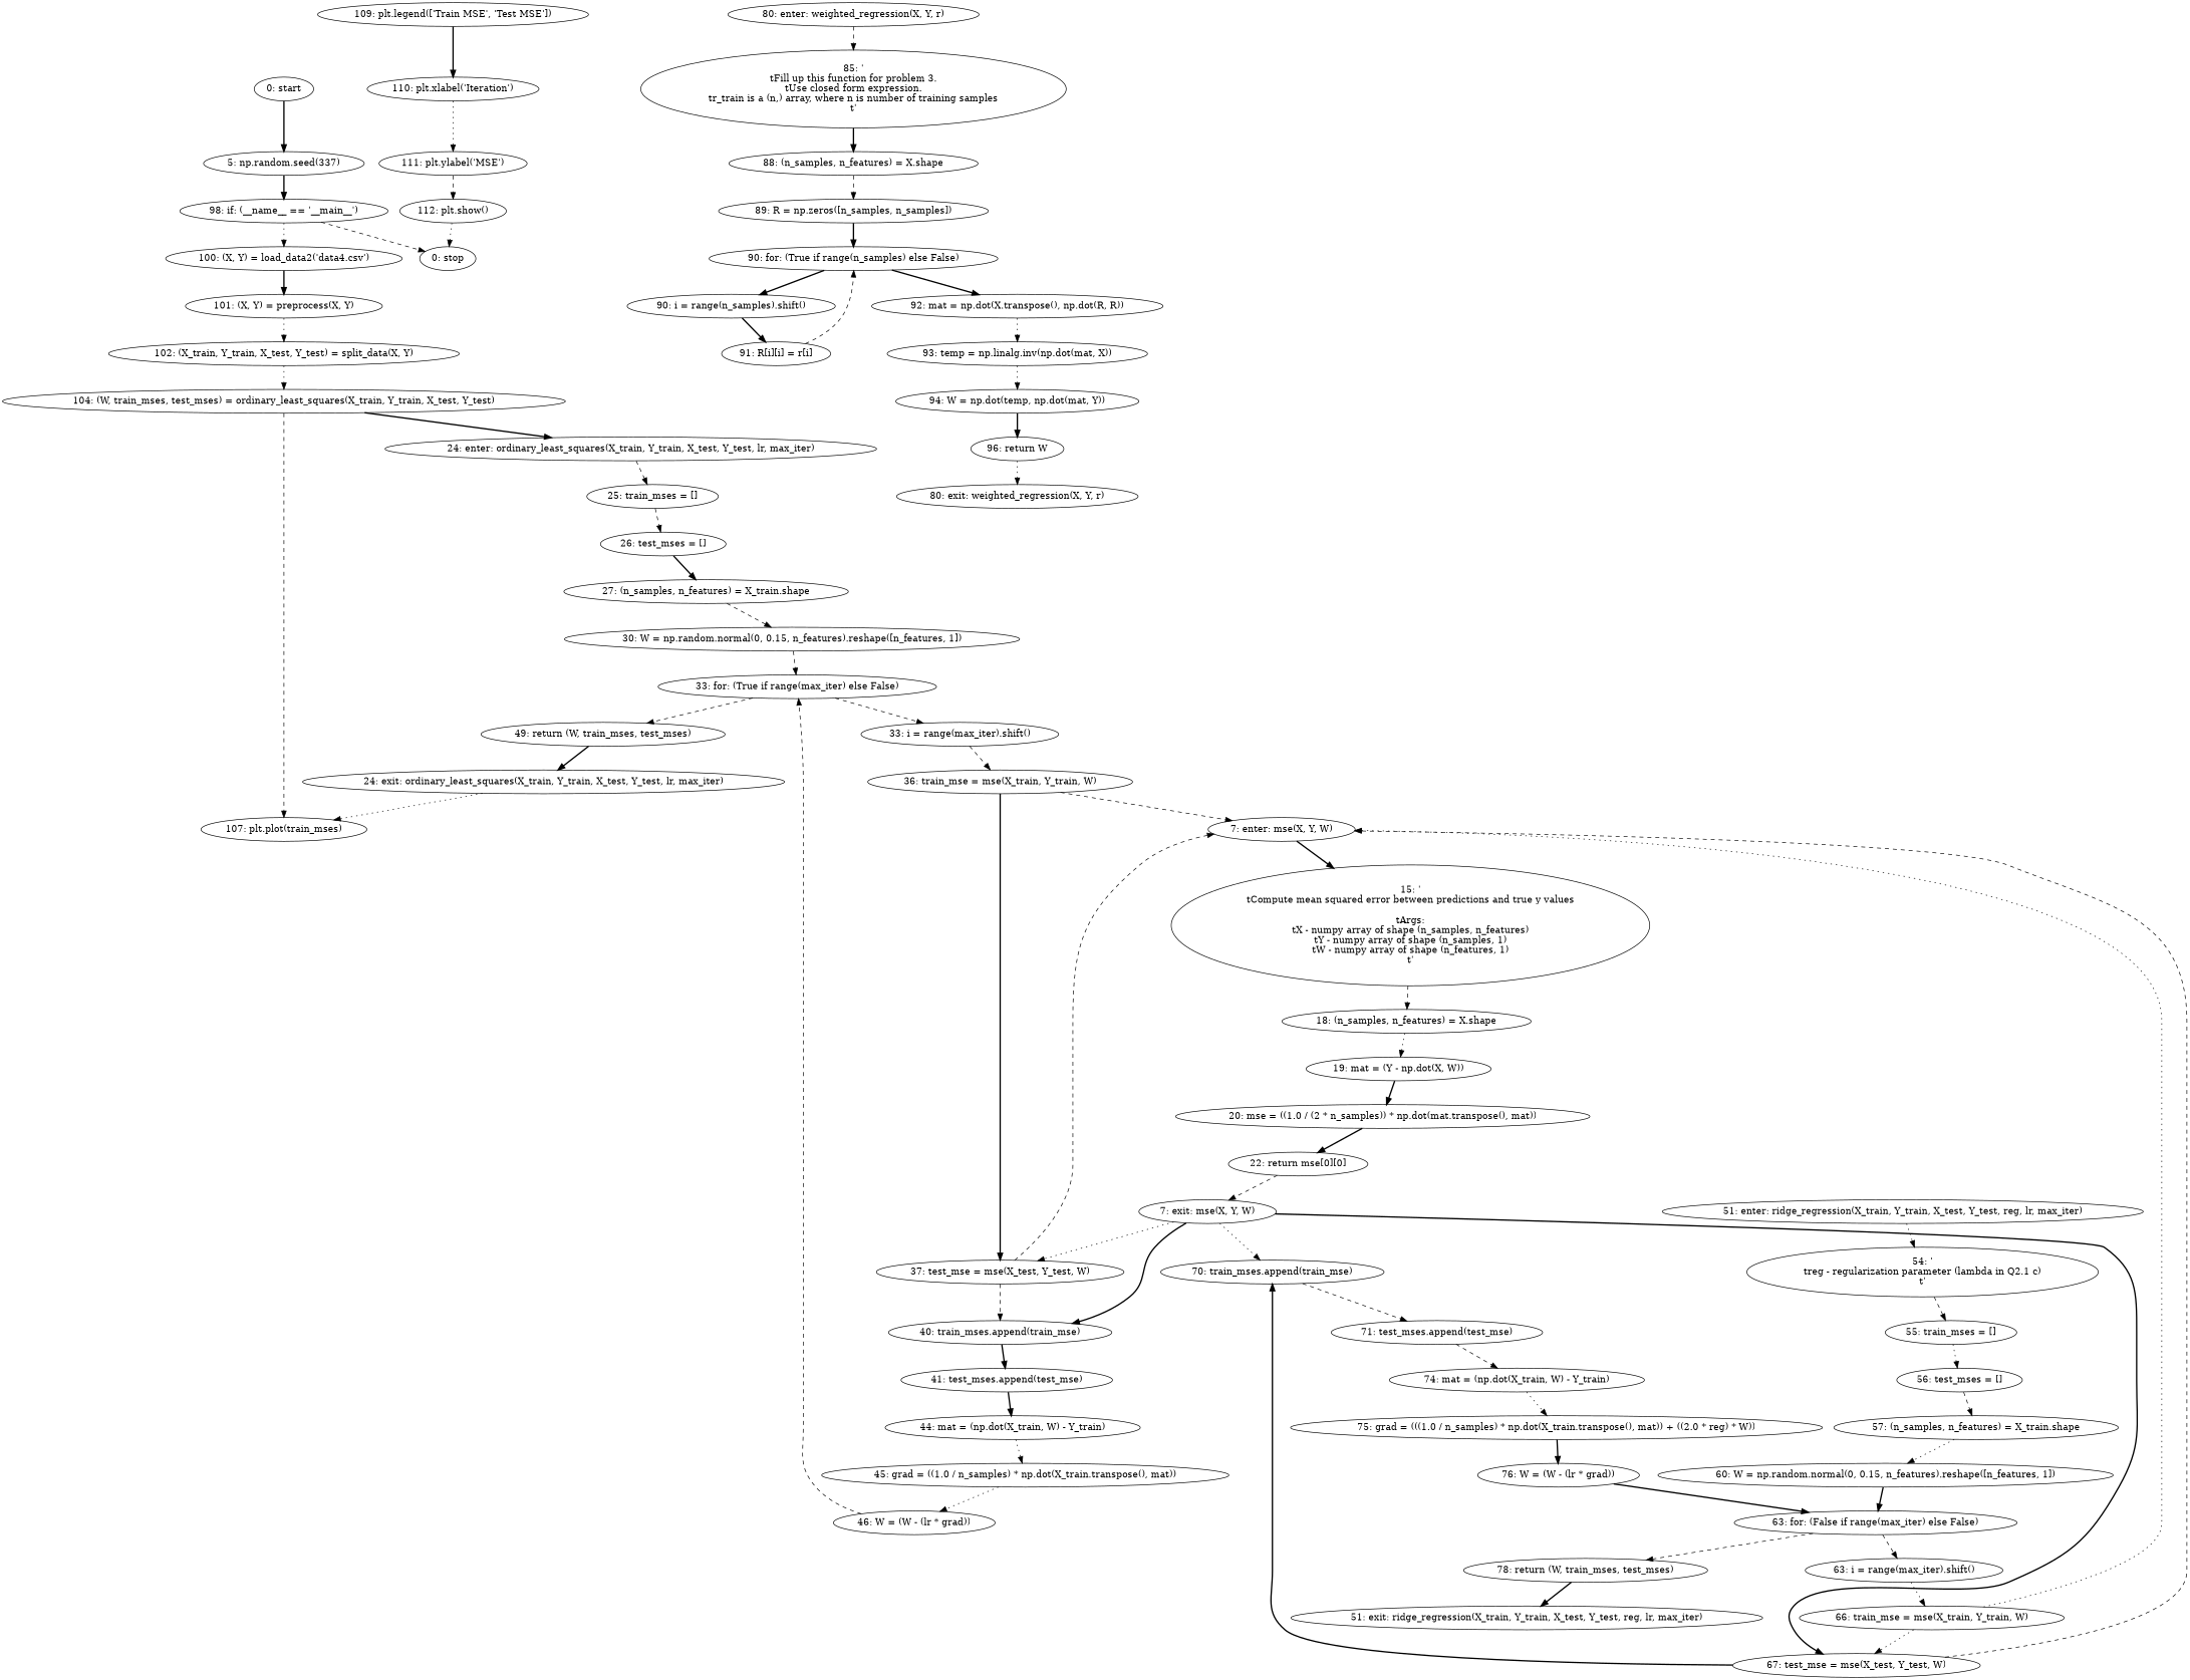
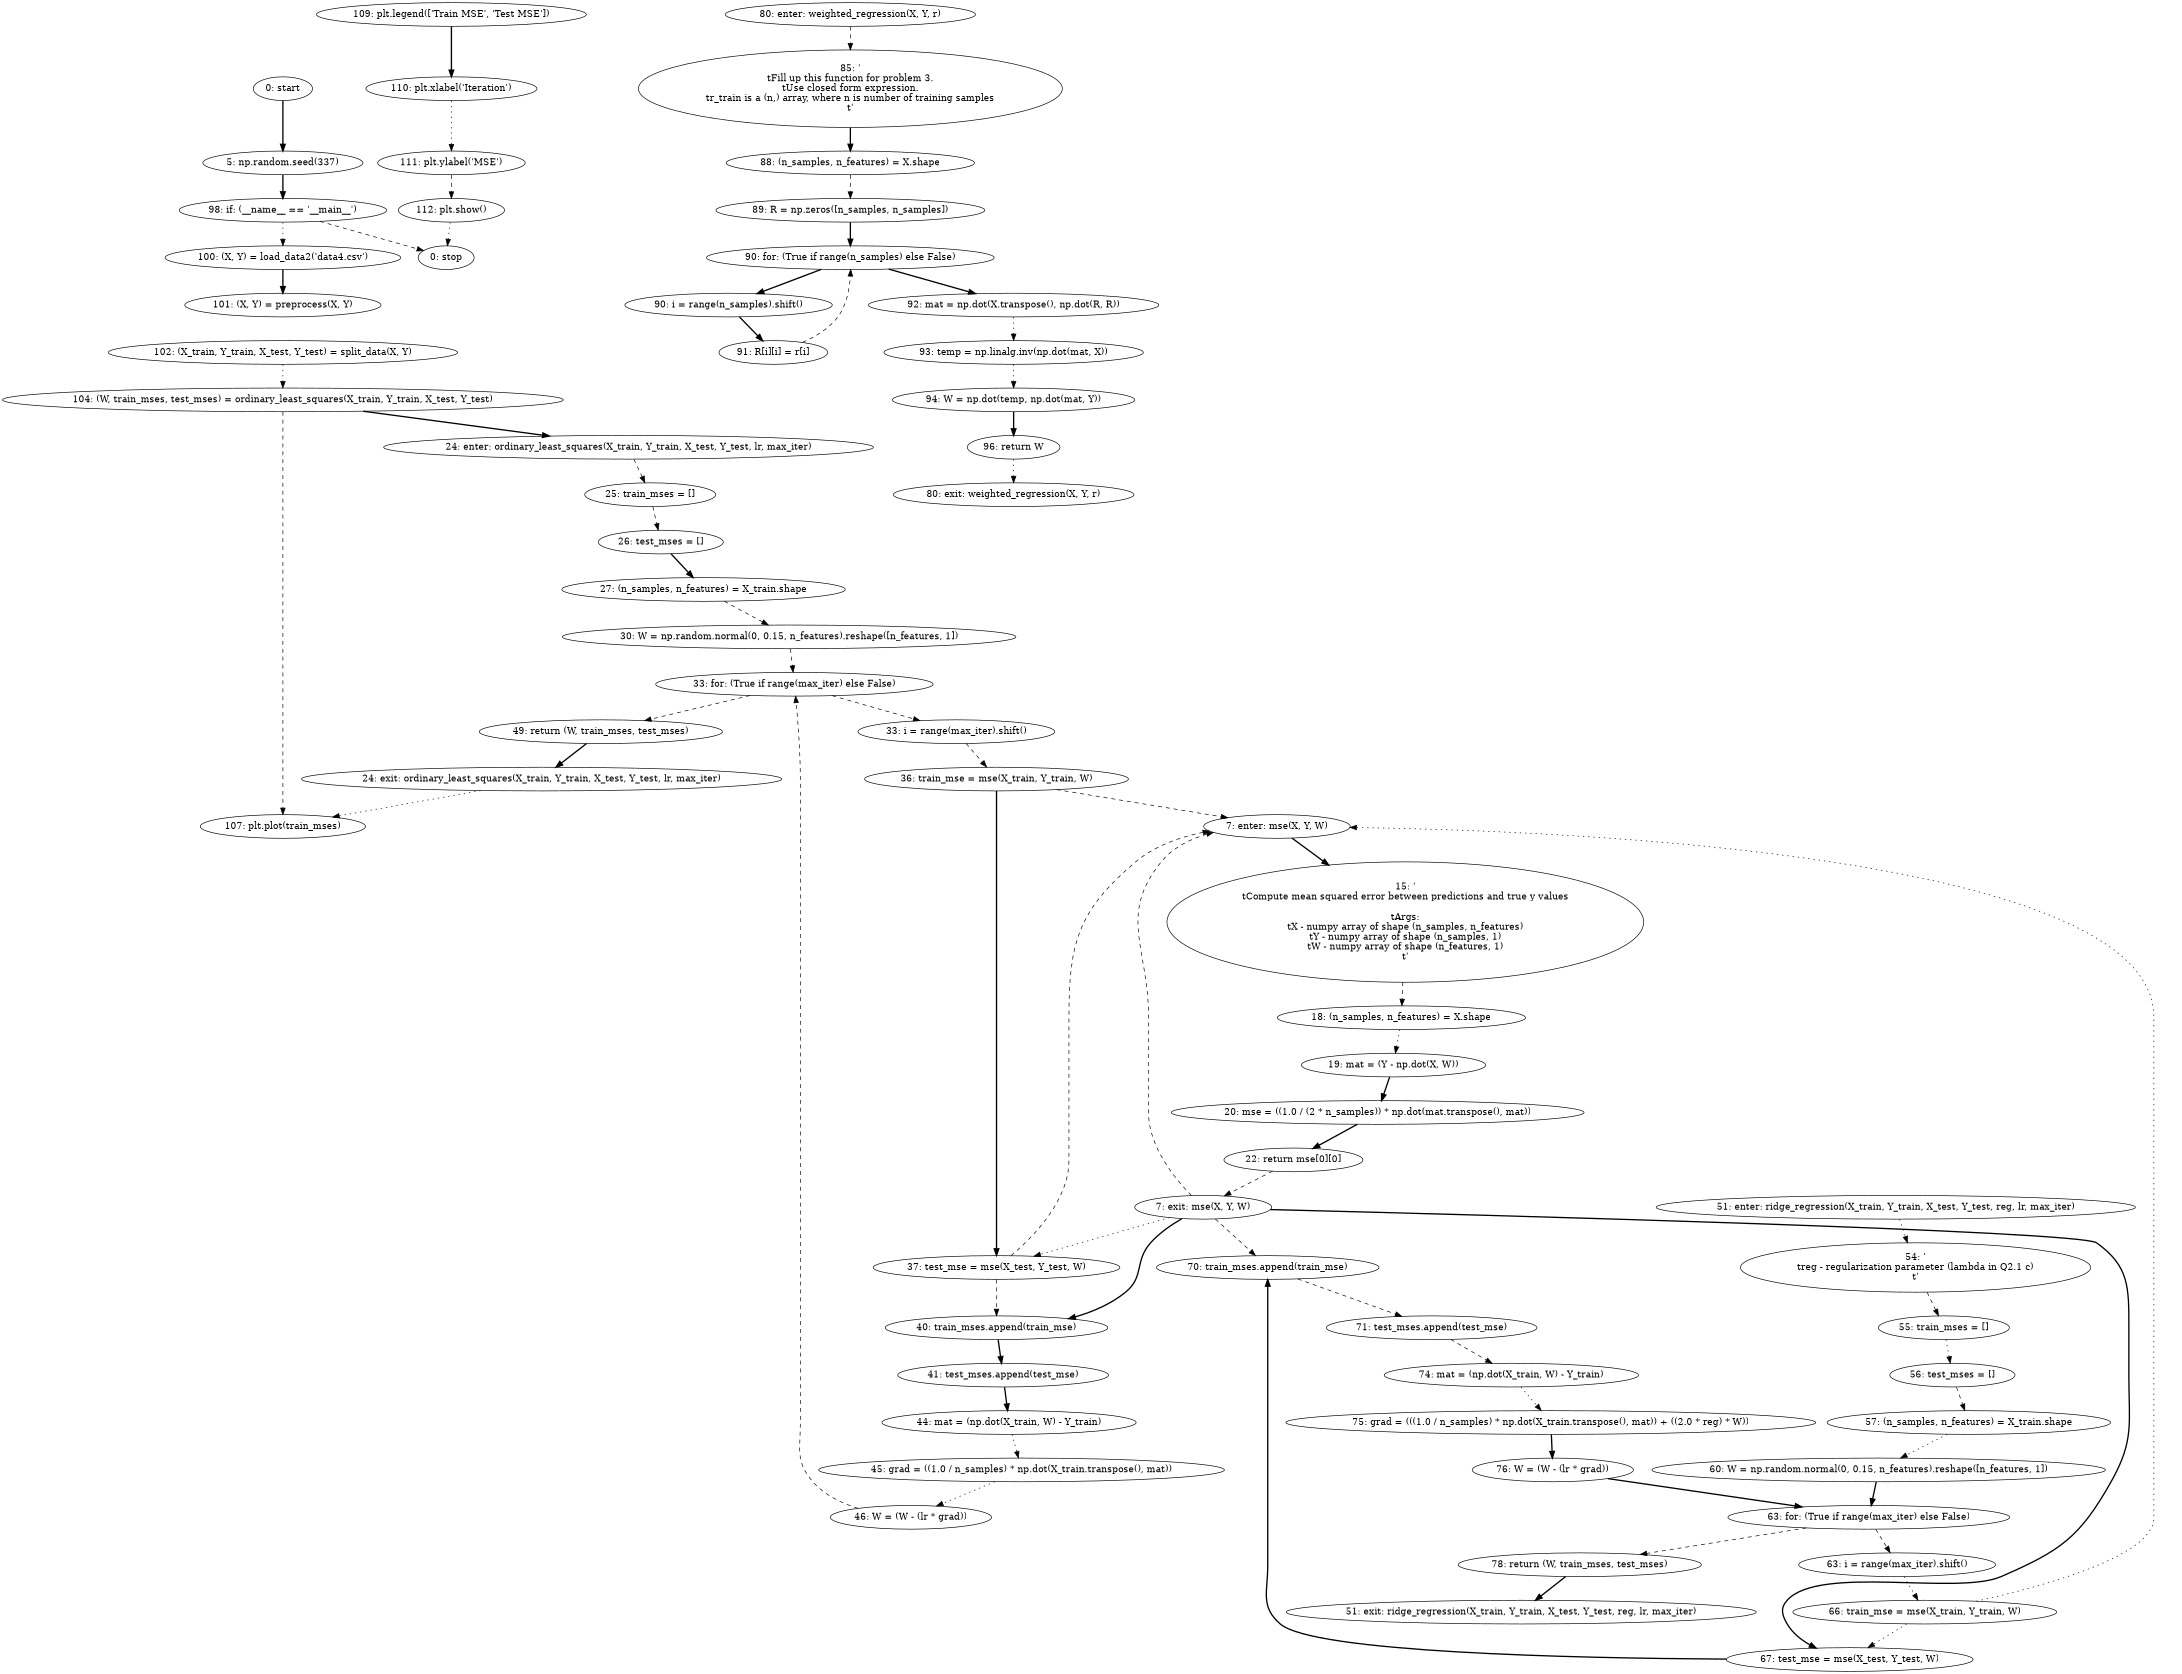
  strict digraph {
    fontname="DejaVu Serif"
    node [fontname="DejaVu Serif"]
    edge [fontname="DejaVu Serif" style=dashed]
    n1 [label="0: start"]
    n2 [label="5: np.random.seed(337)"]
    n3 [label="98: if: (__name__ == '__main__')"]
    n4 [label="100: (X, Y) = load_data2('data4.csv')"]
    n5 [label="0: stop"]
    n6 [label="101: (X, Y) = preprocess(X, Y)"]
    n7 [label="102: (X_train, Y_train, X_test, Y_test) = split_data(X, Y)"]
    n8 [label="7: enter: mse(X, Y, W)"]
    n9 [label="15: '\n\tCompute mean squared error between predictions and true y values\n\n\tArgs:\n\tX - numpy array of shape (n_samples, n_features)\n\tY - numpy array of shape (n_samples, 1)\n\tW - numpy array of shape (n_features, 1)\n\t'"]
    n10 [label="18: (n_samples, n_features) = X.shape"]
    n11 [label="19: mat = (Y - np.dot(X, W))"]
    n12 [label="20: mse = ((1.0 / (2 * n_samples)) * np.dot(mat.transpose(), mat))"]
    n13 [label="36: train_mse = mse(X_train, Y_train, W)"]
    n14 [label="37: test_mse = mse(X_test, Y_test, W)"]
    n15 [label="40: train_mses.append(train_mse)"]
    n16 [label="41: test_mses.append(test_mse)"]
    n17 [label="44: mat = (np.dot(X_train, W) - Y_train)"]
    n18 [label="45: grad = ((1.0 / n_samples) * np.dot(X_train.transpose(), mat))"]
    n19 [label="66: train_mse = mse(X_train, Y_train, W)"]
    n20 [label="67: test_mse = mse(X_test, Y_test, W)"]
    n21 [label="70: train_mses.append(train_mse)"]
    n22 [label="71: test_mses.append(test_mse)"]
    n23 [label="74: mat = (np.dot(X_train, W) - Y_train)"]
    n24 [label="75: grad = (((1.0 / n_samples) * np.dot(X_train.transpose(), mat)) + ((2.0 * reg) * W))"]
    n25 [label="7: exit: mse(X, Y, W)"]
    n26 [label="22: return mse[0][0]"]
    n27 [label="24: enter: ordinary_least_squares(X_train, Y_train, X_test, Y_test, lr, max_iter)"]
    n28 [label="25: train_mses = []"]
    n29 [label="26: test_mses = []"]
    n30 [label="27: (n_samples, n_features) = X_train.shape"]
    n31 [label="30: W = np.random.normal(0, 0.15, n_features).reshape([n_features, 1])"]
    n32 [label="104: (W, train_mses, test_mses) = ordinary_least_squares(X_train, Y_train, X_test, Y_test)"]
    n33 [label="107: plt.plot(train_mses)"]
    n34 [label="109: plt.legend(['Train MSE', 'Test MSE'])"]
    n35 [label="110: plt.xlabel('Iteration')"]
    n36 [label="24: exit: ordinary_least_squares(X_train, Y_train, X_test, Y_test, lr, max_iter)"]
    n37 [label="49: return (W, train_mses, test_mses)"]
    n38 [label="33: for: (True if range(max_iter) else False)"]
    n39 [label="33: i = range(max_iter).shift()"]
    n40 [label="46: W = (W - (lr * grad))"]
    n41 [label="51: enter: ridge_regression(X_train, Y_train, X_test, Y_test, reg, lr, max_iter)"]
    n42 [label="54: '\n\treg - regularization parameter (lambda in Q2.1 c)\n\t'"]
    n43 [label="55: train_mses = []"]
    n44 [label="56: test_mses = []"]
    n45 [label="57: (n_samples, n_features) = X_train.shape"]
    n46 [label="51: exit: ridge_regression(X_train, Y_train, X_test, Y_test, reg, lr, max_iter)"]
    n47 [label="78: return (W, train_mses, test_mses)"]
    n48 [label="60: W = np.random.normal(0, 0.15, n_features).reshape([n_features, 1])"]
-   n49 [label="63: for: (False if range(max_iter) else False)"]
+   n49 [label="63: for: (True if range(max_iter) else False)"]
    n50 [label="63: i = range(max_iter).shift()"]
    n51 [label="76: W = (W - (lr * grad))"]
    n52 [label="80: enter: weighted_regression(X, Y, r)"]
    n53 [label="85: '\n\tFill up this function for problem 3.\n\tUse closed form expression.\n\tr_train is a (n,) array, where n is number of training samples\n\t'"]
    n54 [label="88: (n_samples, n_features) = X.shape"]
    n55 [label="89: R = np.zeros([n_samples, n_samples])"]
    n56 [label="90: for: (True if range(n_samples) else False)"]
    n57 [label="80: exit: weighted_regression(X, Y, r)"]
    n58 [label="96: return W"]
    n59 [label="90: i = range(n_samples).shift()"]
    n60 [label="92: mat = np.dot(X.transpose(), np.dot(R, R))"]
    n61 [label="91: R[i][i] = r[i]"]
    n62 [label="93: temp = np.linalg.inv(np.dot(mat, X))"]
    n63 [label="94: W = np.dot(temp, np.dot(mat, Y))"]
    n64 [label="111: plt.ylabel('MSE')"]
    n65 [label="112: plt.show()"]
    n1 -> n2 [style=bold]
    n2 -> n3 [style=bold]
    n3 -> n4 [style=dotted]
    n3 -> n5
    n4 -> n6 [style=bold]
-   n6 -> n7 [style=dotted]
    n7 -> n32 [style=dotted]
    n8 -> n9 [style=bold]
    n9 -> n10
    n10 -> n11 [style=dotted]
    n11 -> n12 [style=bold]
    n12 -> n26 [style=bold]
    n13 -> n8
    n13 -> n14 [style=bold weight=100]
    n14 -> n8
    n14 -> n15 [weight=100]
    n15 -> n16 [style=bold]
    n16 -> n17 [style=bold]
    n17 -> n18 [style=dotted]
    n18 -> n40 [style=dotted]
    n19 -> n8 [style=dotted]
    n19 -> n20 [style=dotted weight=100]
-   n20 -> n8
+   n25 -> n8
    n20 -> n21 [style=bold weight=100]
    n21 -> n22
    n22 -> n23
    n23 -> n24 [style=dotted]
    n24 -> n51 [style=bold]
    n25 -> n14 [style=dotted]
    n25 -> n15 [style=bold]
    n25 -> n20 [style=bold]
-   n25 -> n21 [style=dotted]
+   n25 -> n21
    n26 -> n25
    n27 -> n28
    n28 -> n29
    n29 -> n30 [style=bold]
    n30 -> n31
    n31 -> n38
    n32 -> n27 [style=bold]
    n32 -> n33 [weight=100]
    n34 -> n35 [style=bold]
    n35 -> n64 [style=dotted]
    n36 -> n33 [style=dotted]
    n37 -> n36 [style=bold]
    n38 -> n37
    n38 -> n39
    n39 -> n13
    n40 -> n38
    n41 -> n42 [style=dotted]
    n42 -> n43
    n43 -> n44 [style=dotted]
    n44 -> n45
    n45 -> n48 [style=dotted]
    n47 -> n46 [style=bold]
    n48 -> n49 [style=bold]
    n49 -> n47
    n49 -> n50
    n50 -> n19 [style=dotted]
    n51 -> n49 [style=bold]
    n52 -> n53
    n53 -> n54 [style=bold]
    n54 -> n55
    n55 -> n56 [style=bold]
    n56 -> n59 [style=bold]
    n56 -> n60 [style=bold]
    n58 -> n57 [style=dotted]
    n59 -> n61 [style=bold]
    n60 -> n62 [style=dotted]
    n61 -> n56
    n62 -> n63 [style=dotted]
    n63 -> n58 [style=bold]
    n64 -> n65
    n65 -> n5 [style=dotted]
  }
